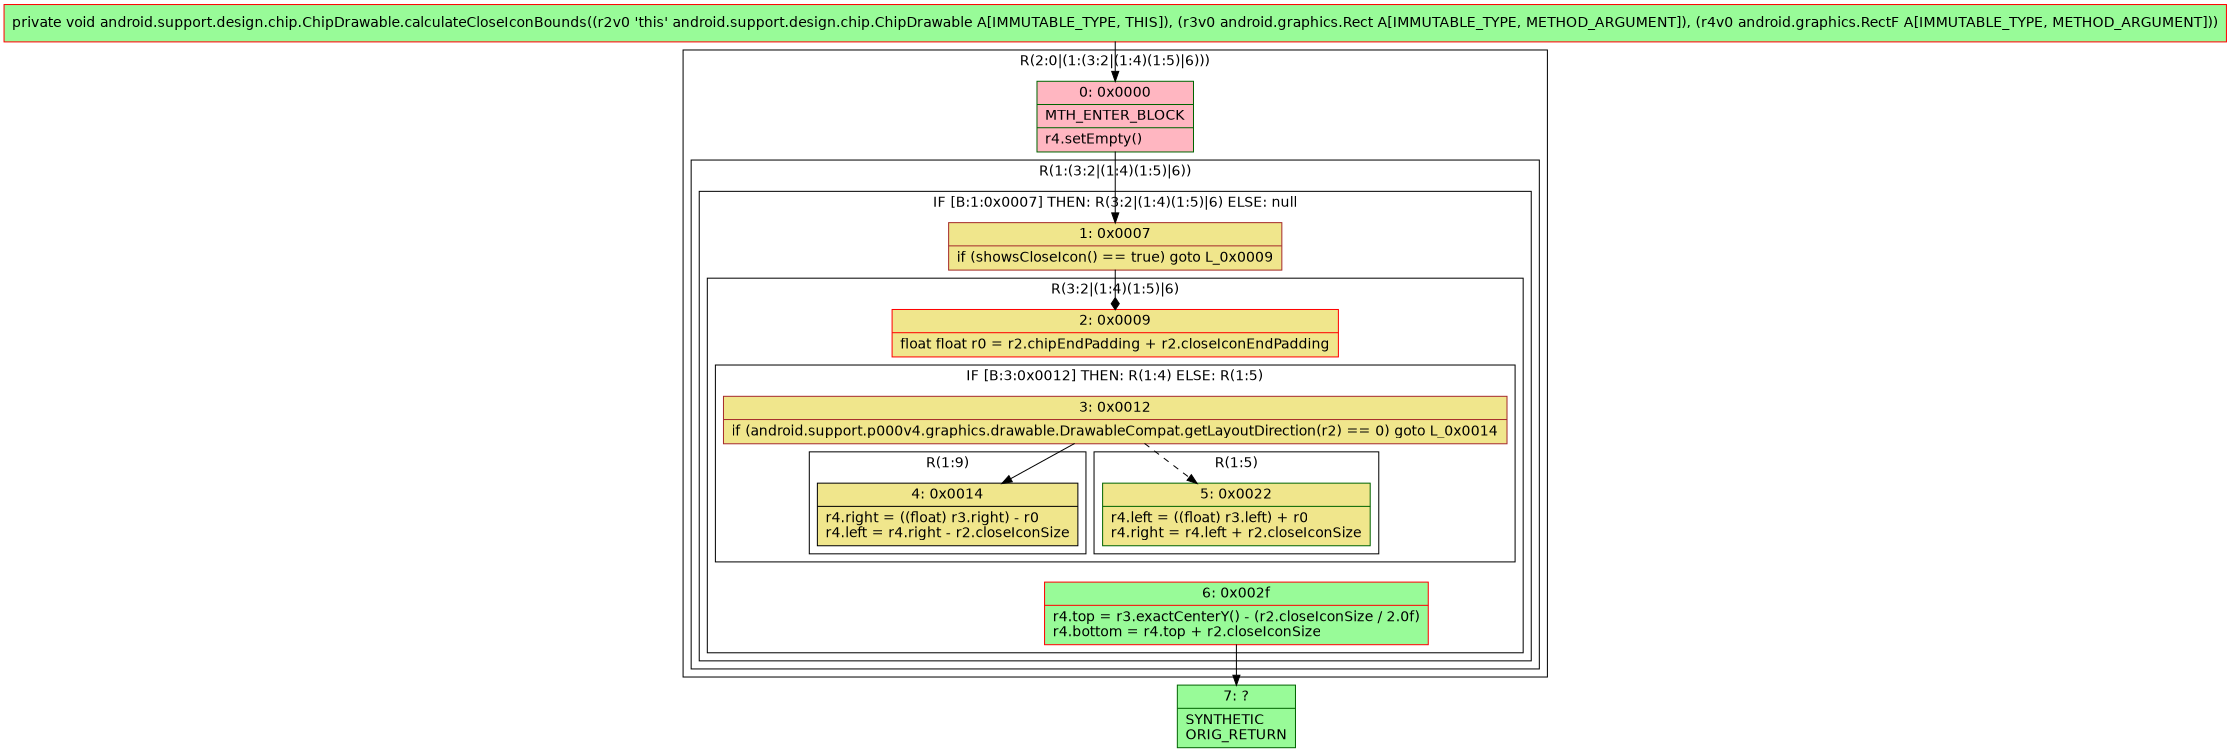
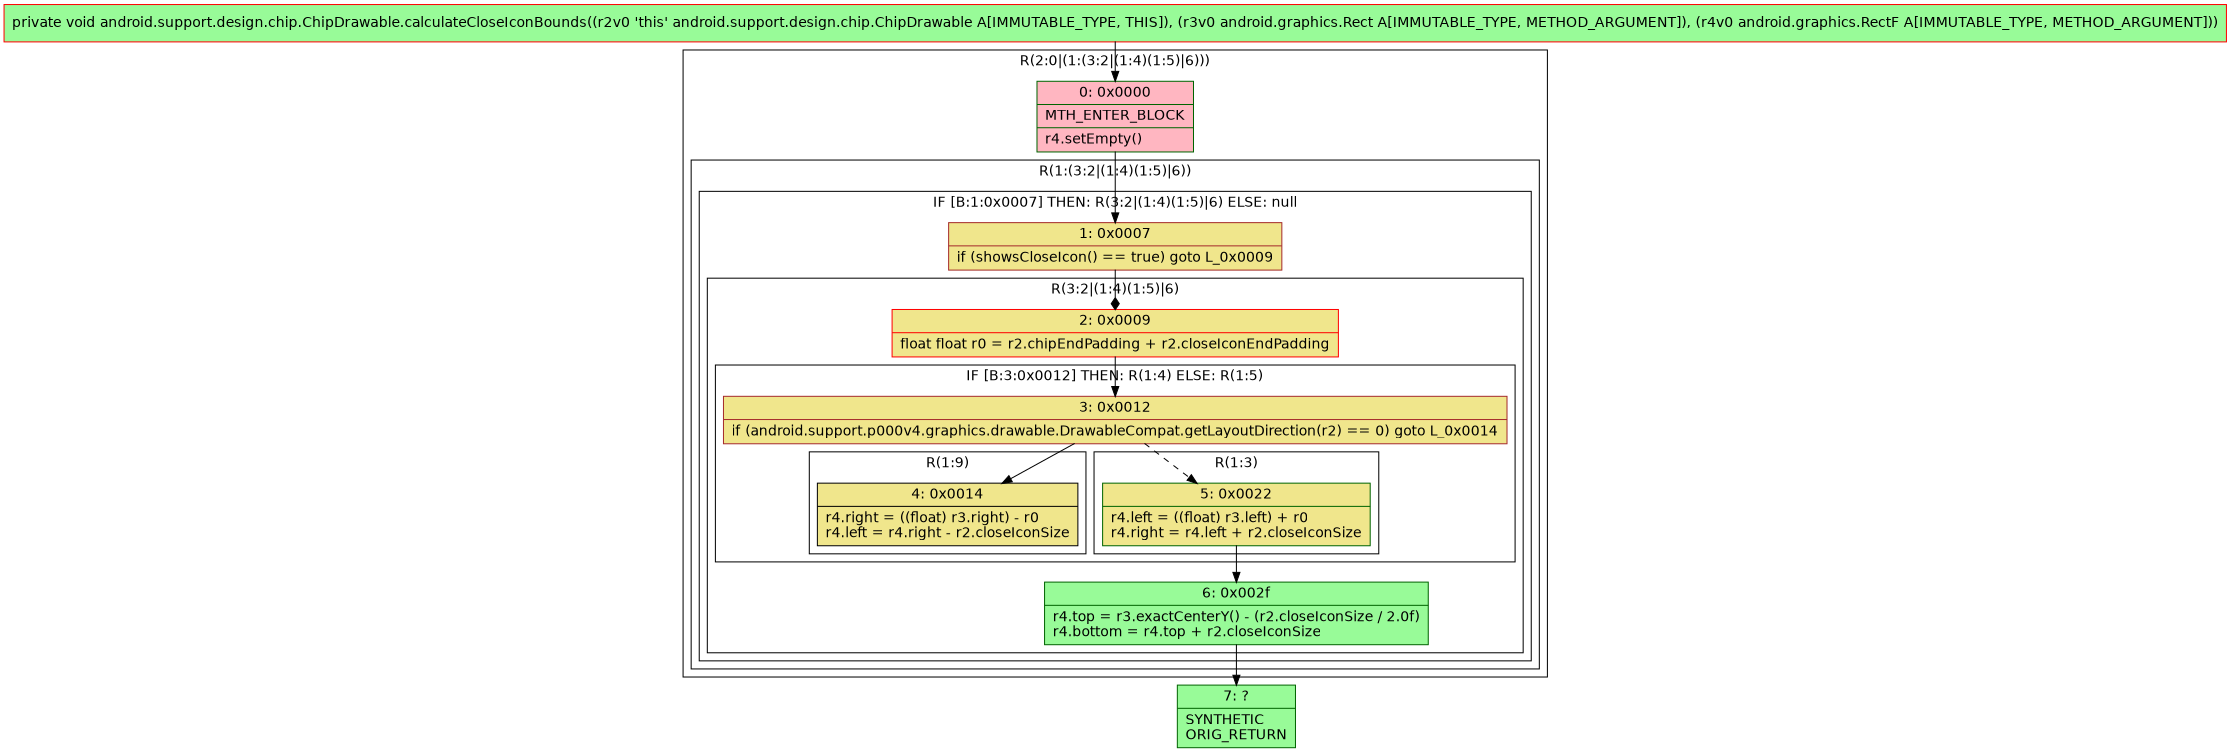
  digraph {
    fontname="DejaVu Sans"
    node [color=darkgreen fillcolor=khaki fontname="DejaVu Sans" shape=record style=filled]
    edge [arrowhead=normal fontname="DejaVu Sans"]
    n1 [color=black label="{4\:\ 0x0014|r4.right = ((float) r3.right) \- r0\lr4.left = r4.right \- r2.closeIconSize\l}"]
    n2 [label="{5\:\ 0x0022|r4.left = ((float) r3.left) + r0\lr4.right = r4.left + r2.closeIconSize\l}"]
    n3 [color=brown label="{3\:\ 0x0012|if (android.support.p000v4.graphics.drawable.DrawableCompat.getLayoutDirection(r2) == 0) goto L_0x0014\l}"]
    n4 [color=red label="{2\:\ 0x0009|float float r0 = r2.chipEndPadding + r2.closeIconEndPadding\l}"]
-   n5 [color=red fillcolor=palegreen label="{6\:\ 0x002f|r4.top = r3.exactCenterY() \- (r2.closeIconSize \/ 2.0f)\lr4.bottom = r4.top + r2.closeIconSize\l}"]
+   n5 [fillcolor=palegreen label="{6\:\ 0x002f|r4.top = r3.exactCenterY() \- (r2.closeIconSize \/ 2.0f)\lr4.bottom = r4.top + r2.closeIconSize\l}"]
    n6 [color=brown label="{1\:\ 0x0007|if (showsCloseIcon() == true) goto L_0x0009\l}"]
    n7 [fillcolor=lightpink label="{0\:\ 0x0000|MTH_ENTER_BLOCK\l|r4.setEmpty()\l}"]
    n8 [fillcolor=palegreen label="{7\:\ ?|SYNTHETIC\lORIG_RETURN\l}"]
    n9 [color=red fillcolor=palegreen label="{private void android.support.design.chip.ChipDrawable.calculateCloseIconBounds((r2v0 'this' android.support.design.chip.ChipDrawable A[IMMUTABLE_TYPE, THIS]), (r3v0 android.graphics.Rect A[IMMUTABLE_TYPE, METHOD_ARGUMENT]), (r4v0 android.graphics.RectF A[IMMUTABLE_TYPE, METHOD_ARGUMENT])) }"]
    subgraph cluster_1 {
      label="R(2:0|(1:(3:2|(1:4)(1:5)|6)))"
      n7
      subgraph cluster_2 {
        label="R(1:(3:2|(1:4)(1:5)|6))"
        subgraph cluster_3 {
          label="IF [B:1:0x0007] THEN: R(3:2|(1:4)(1:5)|6) ELSE: null"
          n6
          subgraph cluster_4 {
            label="R(3:2|(1:4)(1:5)|6)"
            n4
            n5
            subgraph cluster_5 {
              label="IF [B:3:0x0012] THEN: R(1:4) ELSE: R(1:5)"
              n3
              subgraph cluster_6 {
                label="R(1:9)"
                n1
              }
              subgraph cluster_7 {
-               label="R(1:5)"
+               label="R(1:3)"
                n2
              }
            }
          }
        }
      }
    }
+   n2 -> n5
    n3 -> n1
    n3 -> n2 [style=dashed]
+   n4 -> n3
    n5 -> n8
    n6 -> n4 [arrowhead=diamond]
    n7 -> n6
    n9 -> n7
  }
